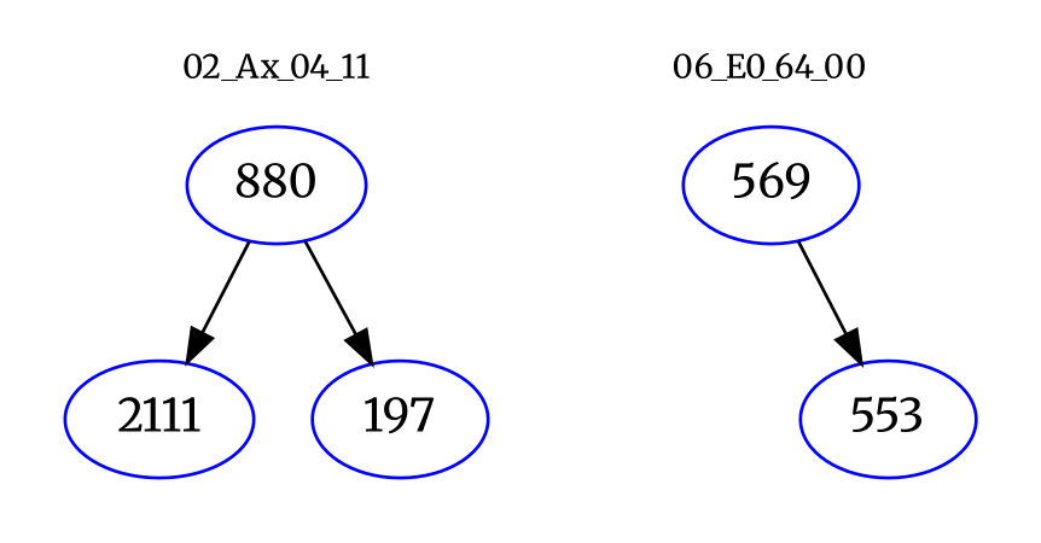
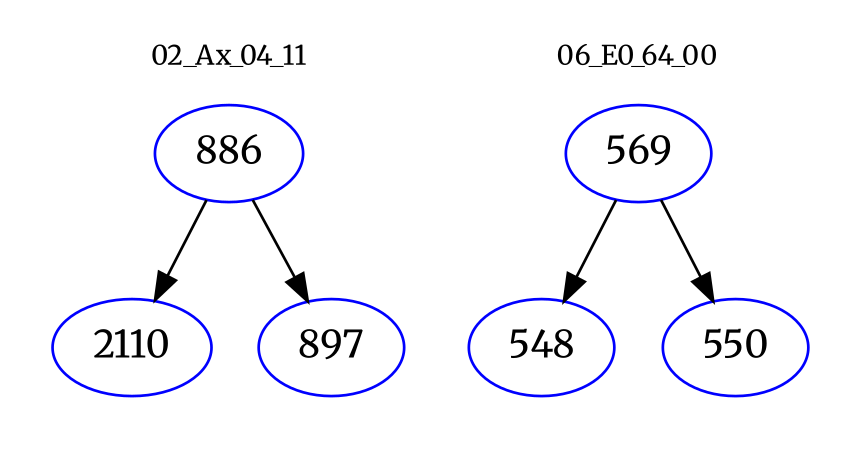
  digraph {
    fontname=Merriweather
    node [color=blue fontname=Merriweather]
    edge [color=black fontname=Merriweather]
-   n1 [label=880]
-   n2 [label=2111]
-   n3 [label=197]
+   n1 [label=886]
+   n2 [label=2110]
+   n3 [label=897]
    n4 [label=569]
-   n6 [label=553]
+   n5 [label=548]
+   n6 [label=550]
    subgraph cluster_1 {
      color=white
      fontsize=10
      label="02_Ax_04_11"
      n1
      n2
      n3
    }
    subgraph cluster_2 {
      color=white
      fontsize=10
      label="06_E0_64_00"
      n4
+     n5
      n6
    }
    n1 -> n2
    n1 -> n3
+   n4 -> n5
    n4 -> n6
  }
